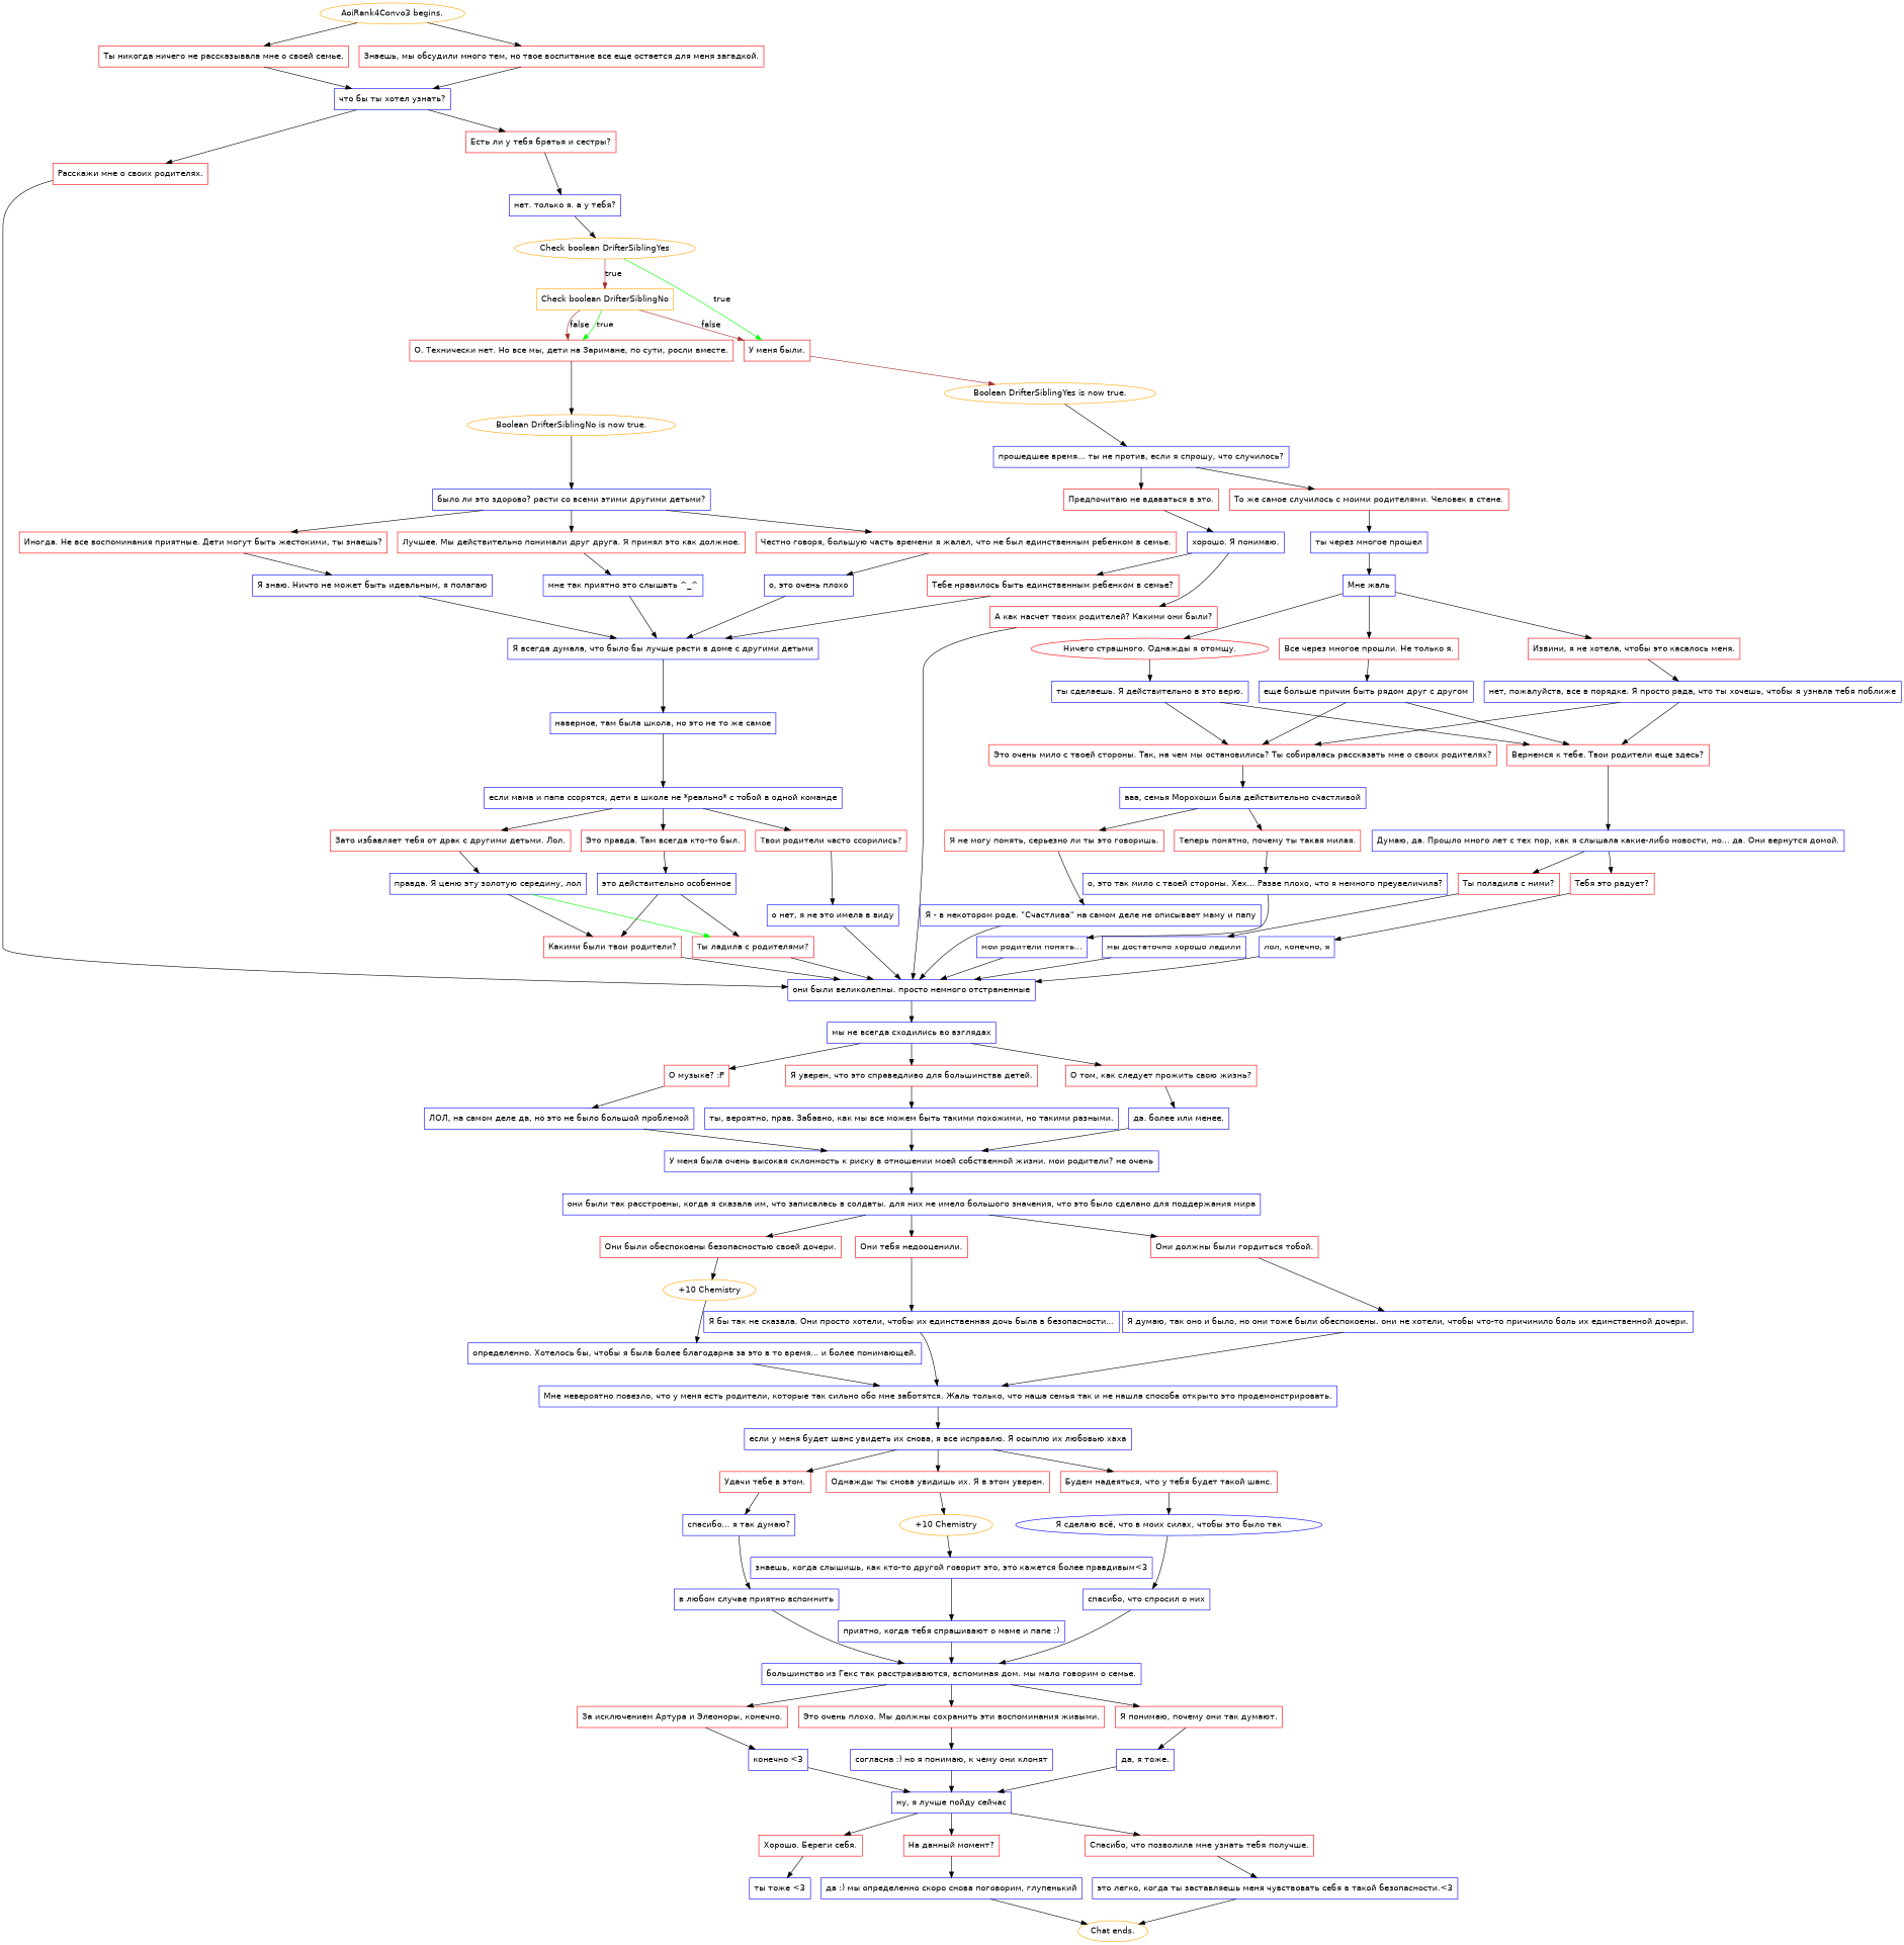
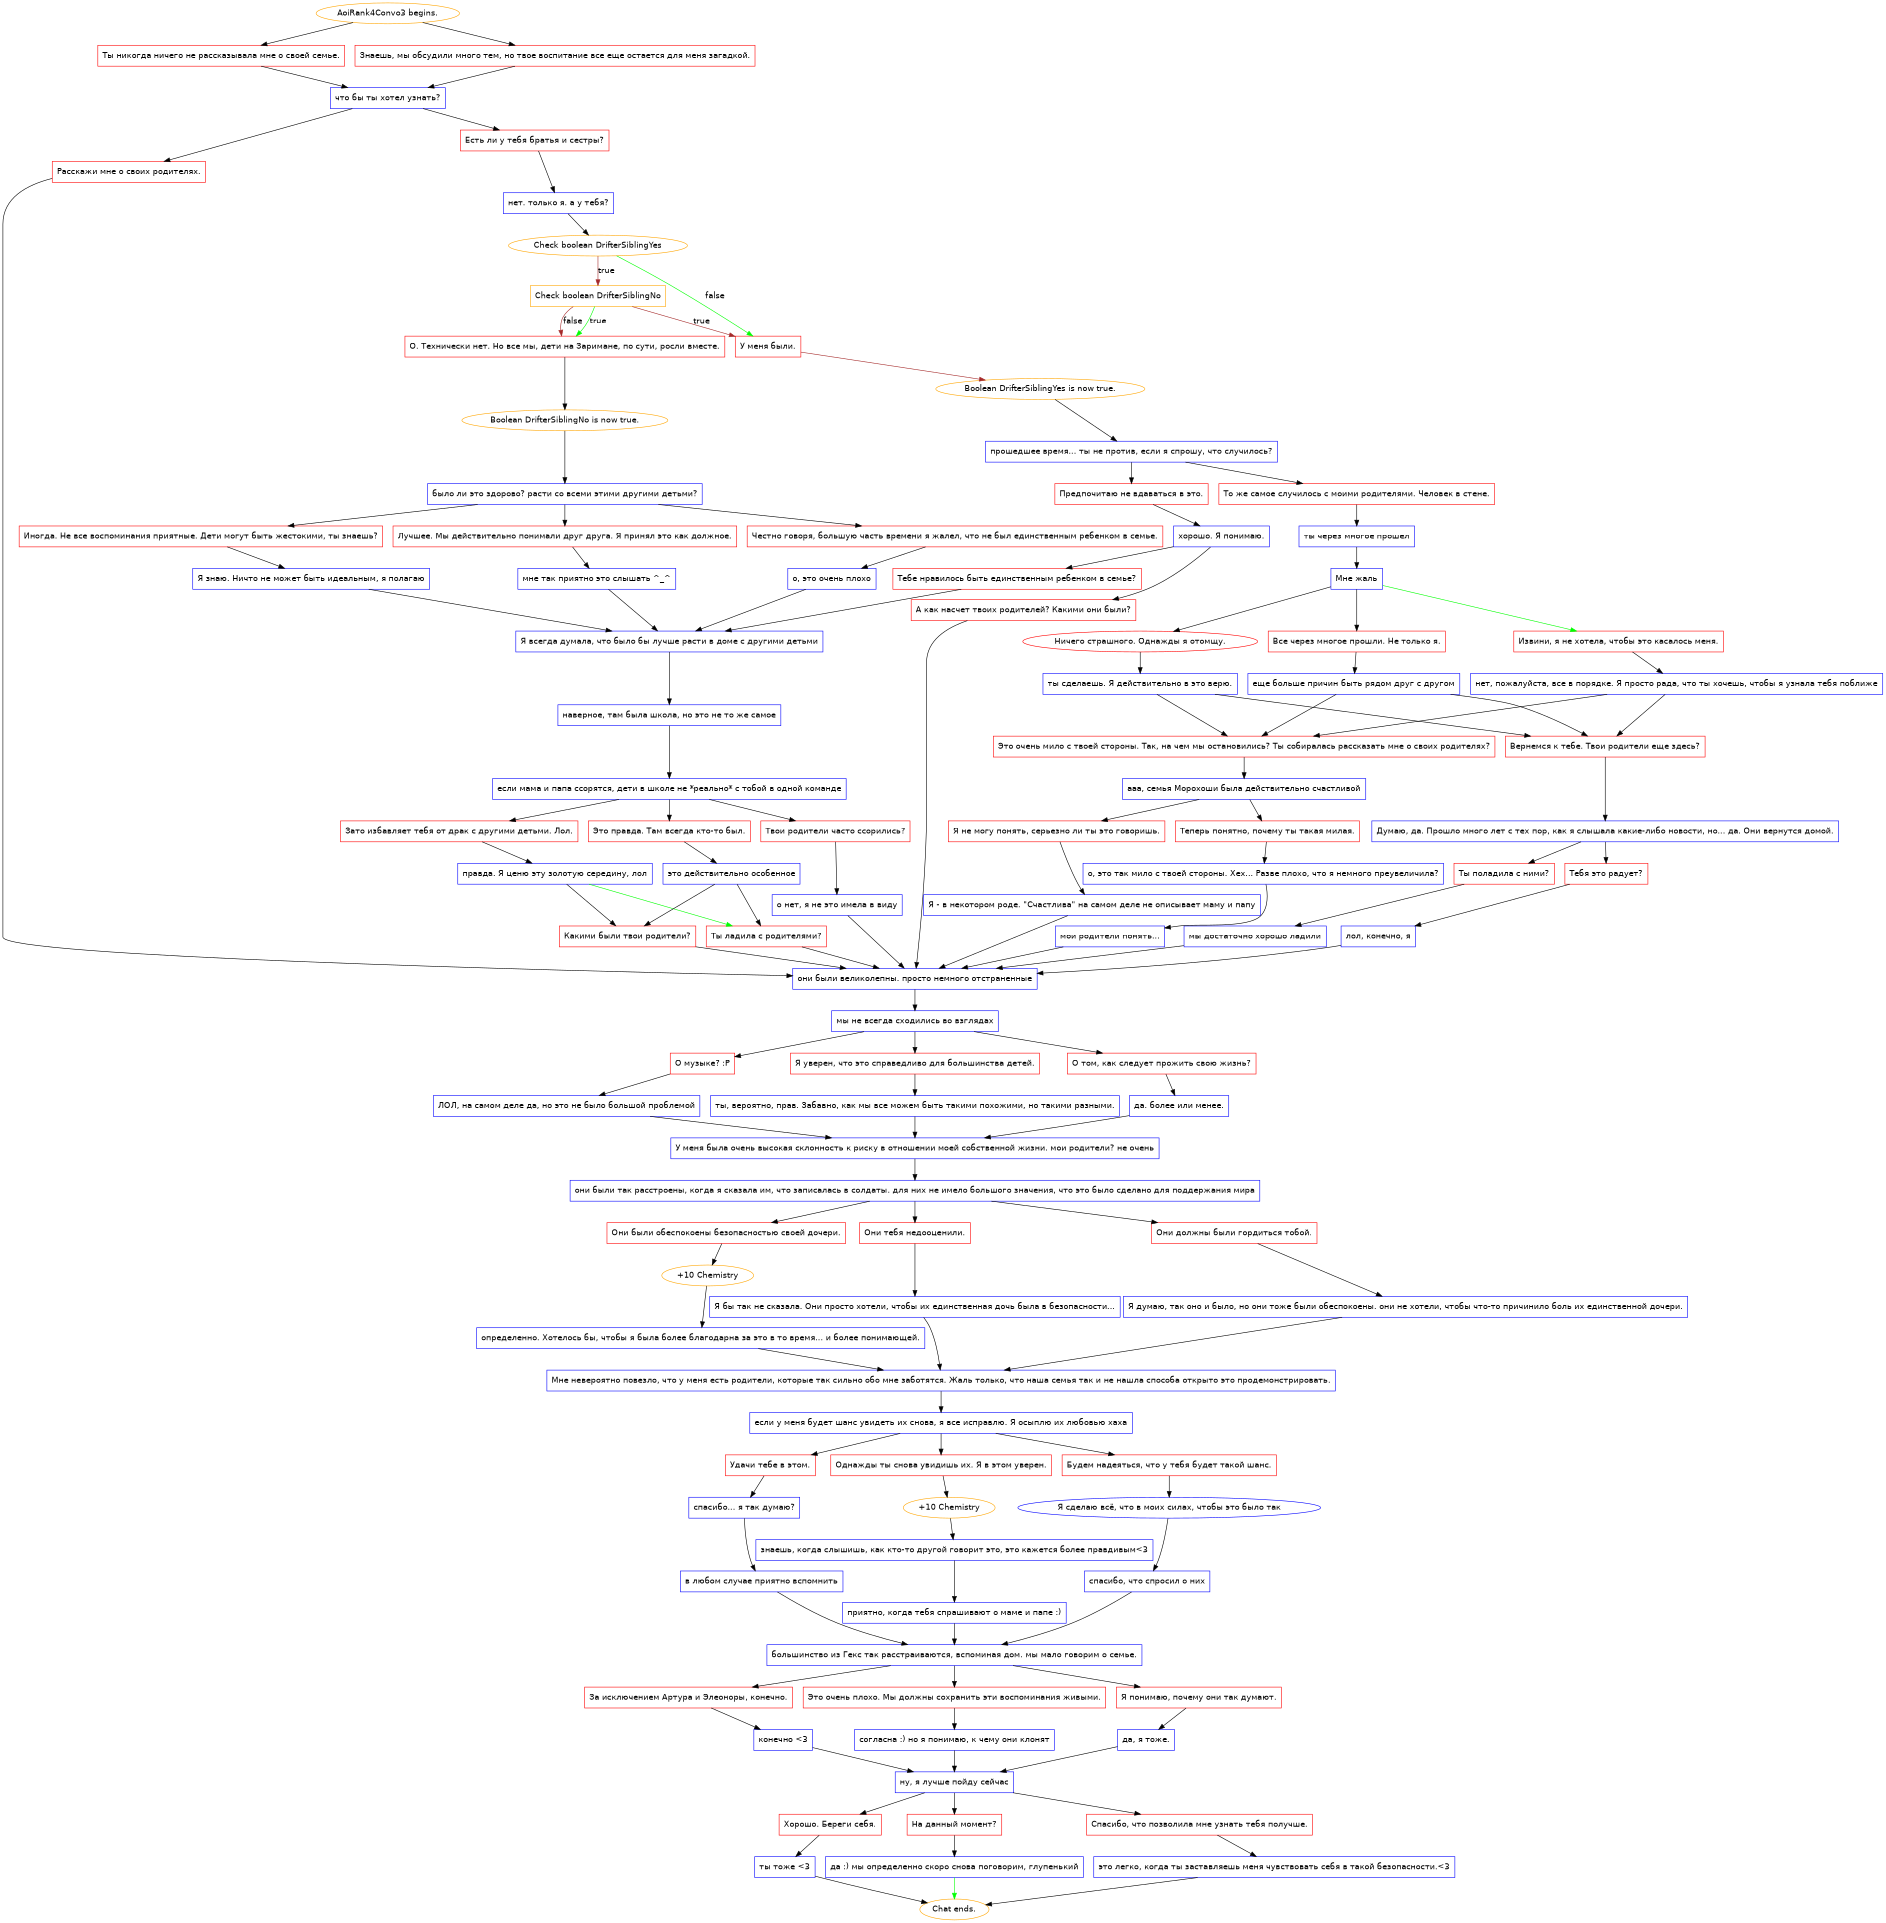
  digraph {
    fontname="DejaVu Sans"
    node [color=blue fontname="DejaVu Sans" shape=box]
    edge [fontname="DejaVu Sans"]
    "AoiRank4Convo3 begins." [color=orange shape=""]
    n2 [color=red label="Ты никогда ничего не рассказывала мне о своей семье."]
    n3 [color=red label="Знаешь, мы обсудили много тем, но твое воспитание все еще остается для меня загадкой."]
    n4 [label="что бы ты хотел узнать?"]
    n5 [color=red label="Расскажи мне о своих родителях."]
    n6 [color=red label="Есть ли у тебя братья и сестры?"]
    n7 [label="они были великолепны. просто немного отстраненные"]
    n8 [label="нет. только я. а у тебя?"]
    n9 [label="мы не всегда сходились во взглядах"]
    n10 [color=orange label="Check boolean DrifterSiblingYes" shape=""]
    n11 [color=red label="О музыке? :Р"]
    n12 [color=red label="Я уверен, что это справедливо для большинства детей."]
    n13 [color=red label="О том, как следует прожить свою жизнь?"]
    n14 [color=red label="У меня были."]
    n15 [color=orange label="Check boolean DrifterSiblingNo"]
    n16 [label="ЛОЛ, на самом деле да, но это не было большой проблемой"]
    n17 [label="ты, вероятно, прав. Забавно, как мы все можем быть такими похожими, но такими разными."]
    n18 [label="да. более или менее."]
    n19 [color=orange label="Boolean DrifterSiblingYes is now true." shape=""]
    n20 [color=red label="О. Технически нет. Но все мы, дети на Заримане, по сути, росли вместе."]
    n21 [label="У меня была очень высокая склонность к риску в отношении моей собственной жизни. мои родители? не очень"]
    n22 [label="прошедшее время... ты не против, если я спрошу, что случилось?"]
    n23 [color=orange label="Boolean DrifterSiblingNo is now true." shape=""]
    n24 [label="они были так расстроены, когда я сказала им, что записалась в солдаты. для них не имело большого значения, что это было сделано для поддержания мира"]
    n25 [color=red label="То же самое случилось с моими родителями. Человек в стене."]
    n26 [color=red label="Предпочитаю не вдаваться в это."]
    n27 [label="было ли это здорово? расти со всеми этими другими детьми?"]
    n28 [color=red label="Они были обеспокоены безопасностью своей дочери."]
    n29 [color=red label="Они тебя недооценили."]
    n30 [color=red label="Они должны были гордиться тобой."]
    n31 [label="ты через многое прошел"]
    n32 [label="хорошо. Я понимаю."]
    n33 [color=red label="Иногда. Не все воспоминания приятные. Дети могут быть жестокими, ты знаешь?"]
    n34 [color=red label="Лучшее. Мы действительно понимали друг друга. Я принял это как должное."]
    n35 [color=red label="Честно говоря, большую часть времени я жалел, что не был единственным ребенком в семье."]
    n36 [color=orange label="+10 Chemistry" shape=""]
    n37 [label="Я бы так не сказала. Они просто хотели, чтобы их единственная дочь была в безопасности..."]
    n38 [label="Я думаю, так оно и было, но они тоже были обеспокоены. они не хотели, чтобы что-то причинило боль их единственной дочери."]
    n39 [label="Мне жаль"]
    n40 [color=red label="Тебе нравилось быть единственным ребенком в семье?"]
    n41 [color=red label="А как насчет твоих родителей? Какими они были?"]
    n42 [label="Я знаю. Ничто не может быть идеальным, я полагаю"]
    n43 [label="мне так приятно это слышать ^_^"]
    n44 [label="о, это очень плохо"]
    n45 [label="определенно. Хотелось бы, чтобы я была более благодарна за это в то время... и более понимающей."]
    n46 [label="Мне невероятно повезло, что у меня есть родители, которые так сильно обо мне заботятся. Жаль только, что наша семья так и не нашла способа открыто это продемонстрировать."]
    n47 [color=red label="Извини, я не хотела, чтобы это касалось меня."]
    n48 [color=red label="Ничего страшного. Однажды я отомщу." shape=ellipse]
    n49 [color=red label="Все через многое прошли. Не только я."]
    n50 [label="Я всегда думала, что было бы лучше расти в доме с другими детьми"]
    n51 [label="если у меня будет шанс увидеть их снова, я все исправлю. Я осыплю их любовью хаха"]
    n52 [label="нет, пожалуйста, все в порядке. Я просто рада, что ты хочешь, чтобы я узнала тебя поближе"]
    n53 [label="ты сделаешь. Я действительно в это верю."]
    n54 [label="еще больше причин быть рядом друг с другом"]
    n55 [label="наверное, там была школа, но это не то же самое"]
    n56 [color=red label="Удачи тебе в этом."]
    n57 [color=red label="Однажды ты снова увидишь их. Я в этом уверен."]
    n58 [color=red label="Будем надеяться, что у тебя будет такой шанс."]
    n59 [color=red label="Вернемся к тебе. Твои родители еще здесь?"]
    n60 [color=red label="Это очень мило с твоей стороны. Так, на чем мы остановились? Ты собиралась рассказать мне о своих родителях?"]
    n61 [label="если мама и папа ссорятся, дети в школе не *реально* с тобой в одной команде"]
    n62 [label="спасибо... я так думаю?"]
    n63 [color=orange label="+10 Chemistry" shape=""]
    n64 [label="Я сделаю всё, что в моих силах, чтобы это было так" shape=ellipse]
    n65 [label="Думаю, да. Прошло много лет с тех пор, как я слышала какие-либо новости, но... да. Они вернутся домой."]
    n66 [label="ааа, семья Морохоши была действительно счастливой"]
    n67 [color=red label="Зато избавляет тебя от драк с другими детьми. Лол."]
    n68 [color=red label="Твои родители часто ссорились?"]
    n69 [color=red label="Это правда. Там всегда кто-то был."]
    n70 [label="в любом случае приятно вспомнить"]
    n71 [label="знаешь, когда слышишь, как кто-то другой говорит это, это кажется более правдивым<3"]
    n72 [label="спасибо, что спросил о них"]
    n73 [color=red label="Тебя это радует?"]
    n74 [color=red label="Ты поладила с ними?"]
    n75 [color=red label="Я не могу понять, серьезно ли ты это говоришь."]
    n76 [color=red label="Теперь понятно, почему ты такая милая."]
    n77 [label="правда. Я ценю эту золотую середину, лол"]
    n78 [label="о нет, я не это имела в виду"]
    n79 [label="это действительно особенное"]
    n80 [label="большинство из Гекс так расстраиваются, вспоминая дом. мы мало говорим о семье."]
    n81 [label="приятно, когда тебя спрашивают о маме и папе :)"]
    n82 [label="лол, конечно, я"]
    n83 [label="мы достаточно хорошо ладили"]
    n84 [label="Я - в некотором роде. \"Счастлива\" на самом деле не описывает маму и папу"]
    n85 [label="о, это так мило с твоей стороны. Хех... Разве плохо, что я немного преувеличила?"]
    n86 [color=red label="Ты ладила с родителями?"]
    n87 [color=red label="Какими были твои родители?"]
    n88 [color=red label="За исключением Артура и Элеоноры, конечно."]
    n89 [color=red label="Это очень плохо. Мы должны сохранить эти воспоминания живыми."]
    n90 [color=red label="Я понимаю, почему они так думают."]
    n91 [label="мои родители понять..."]
    n92 [label="конечно <3"]
    n93 [label="согласна :) но я понимаю, к чему они клонят"]
    n94 [label="да, я тоже."]
    n95 [label="ну, я лучше пойду сейчас"]
    n96 [color=red label="Хорошо. Береги себя."]
    n97 [color=red label="На данный момент?"]
    n98 [color=red label="Спасибо, что позволила мне узнать тебя получше."]
    n99 [label="ты тоже <3"]
    n100 [label="да :) мы определенно скоро снова поговорим, глупенький"]
    n101 [label="это легко, когда ты заставляешь меня чувствовать себя в такой безопасности.<3"]
    "Chat ends." [color=orange shape=""]
    "AoiRank4Convo3 begins." -> n2
    "AoiRank4Convo3 begins." -> n3
    n2 -> n4
    n3 -> n4
    n4 -> n5
    n4 -> n6
    n5 -> n7
    n6 -> n8
    n7 -> n9
    n8 -> n10
    n9 -> n11
    n9 -> n12
    n9 -> n13
-   n10 -> n14 [color=green label=true]
+   n10 -> n14 [color=green label=false]
    n10 -> n15 [color=brown label=true]
    n11 -> n16
    n12 -> n17
    n13 -> n18
    n14 -> n19 [color=brown]
-   n15 -> n14 [color=brown label=false]
+   n15 -> n14 [color=brown label=true]
    n15 -> n20 [color=green label=true]
    n15 -> n20 [color=brown label=false]
    n16 -> n21
    n17 -> n21
    n18 -> n21
    n19 -> n22
    n20 -> n23
    n21 -> n24
    n22 -> n25
    n22 -> n26
    n23 -> n27
    n24 -> n28
    n24 -> n29
    n24 -> n30
    n25 -> n31
    n26 -> n32
    n27 -> n33
    n27 -> n34
    n27 -> n35
    n28 -> n36
    n29 -> n37
    n30 -> n38
    n31 -> n39
    n32 -> n40
    n32 -> n41
    n33 -> n42
    n34 -> n43
    n35 -> n44
    n36 -> n45
    n37 -> n46
    n38 -> n46
-   n39 -> n47
+   n39 -> n47 [color=green]
    n39 -> n48
    n39 -> n49
    n40 -> n50
    n41 -> n7
    n42 -> n50
    n43 -> n50
    n44 -> n50
    n45 -> n46
    n46 -> n51
    n47 -> n52
    n48 -> n53
    n49 -> n54
    n50 -> n55
    n51 -> n56
    n51 -> n57
    n51 -> n58
    n52 -> n59
    n52 -> n60
    n53 -> n59
    n53 -> n60
    n54 -> n59
    n54 -> n60
    n55 -> n61
    n56 -> n62
    n57 -> n63
    n58 -> n64
    n59 -> n65
    n60 -> n66
    n61 -> n67
    n61 -> n68
    n61 -> n69
    n62 -> n70
    n63 -> n71
    n64 -> n72
    n65 -> n73
    n65 -> n74
    n66 -> n75
    n66 -> n76
    n67 -> n77
    n68 -> n78
    n69 -> n79
    n70 -> n80
    n71 -> n81
    n72 -> n80
    n73 -> n82
    n74 -> n83
    n75 -> n84
    n76 -> n85
    n77 -> n86 [color=green]
    n77 -> n87
    n78 -> n7
    n79 -> n86
    n79 -> n87
    n80 -> n88
    n80 -> n89
    n80 -> n90
    n81 -> n80
    n82 -> n7
    n83 -> n7
    n84 -> n7
    n85 -> n91
    n86 -> n7
    n87 -> n7
    n88 -> n92
    n89 -> n93
    n90 -> n94
    n91 -> n7
    n92 -> n95
    n93 -> n95
    n94 -> n95
    n95 -> n96
    n95 -> n97
    n95 -> n98
    n96 -> n99
    n97 -> n100
    n98 -> n101
-   n100 -> "Chat ends."
+   n99 -> "Chat ends."
+   n100 -> "Chat ends." [color=green]
    n101 -> "Chat ends."
  }
